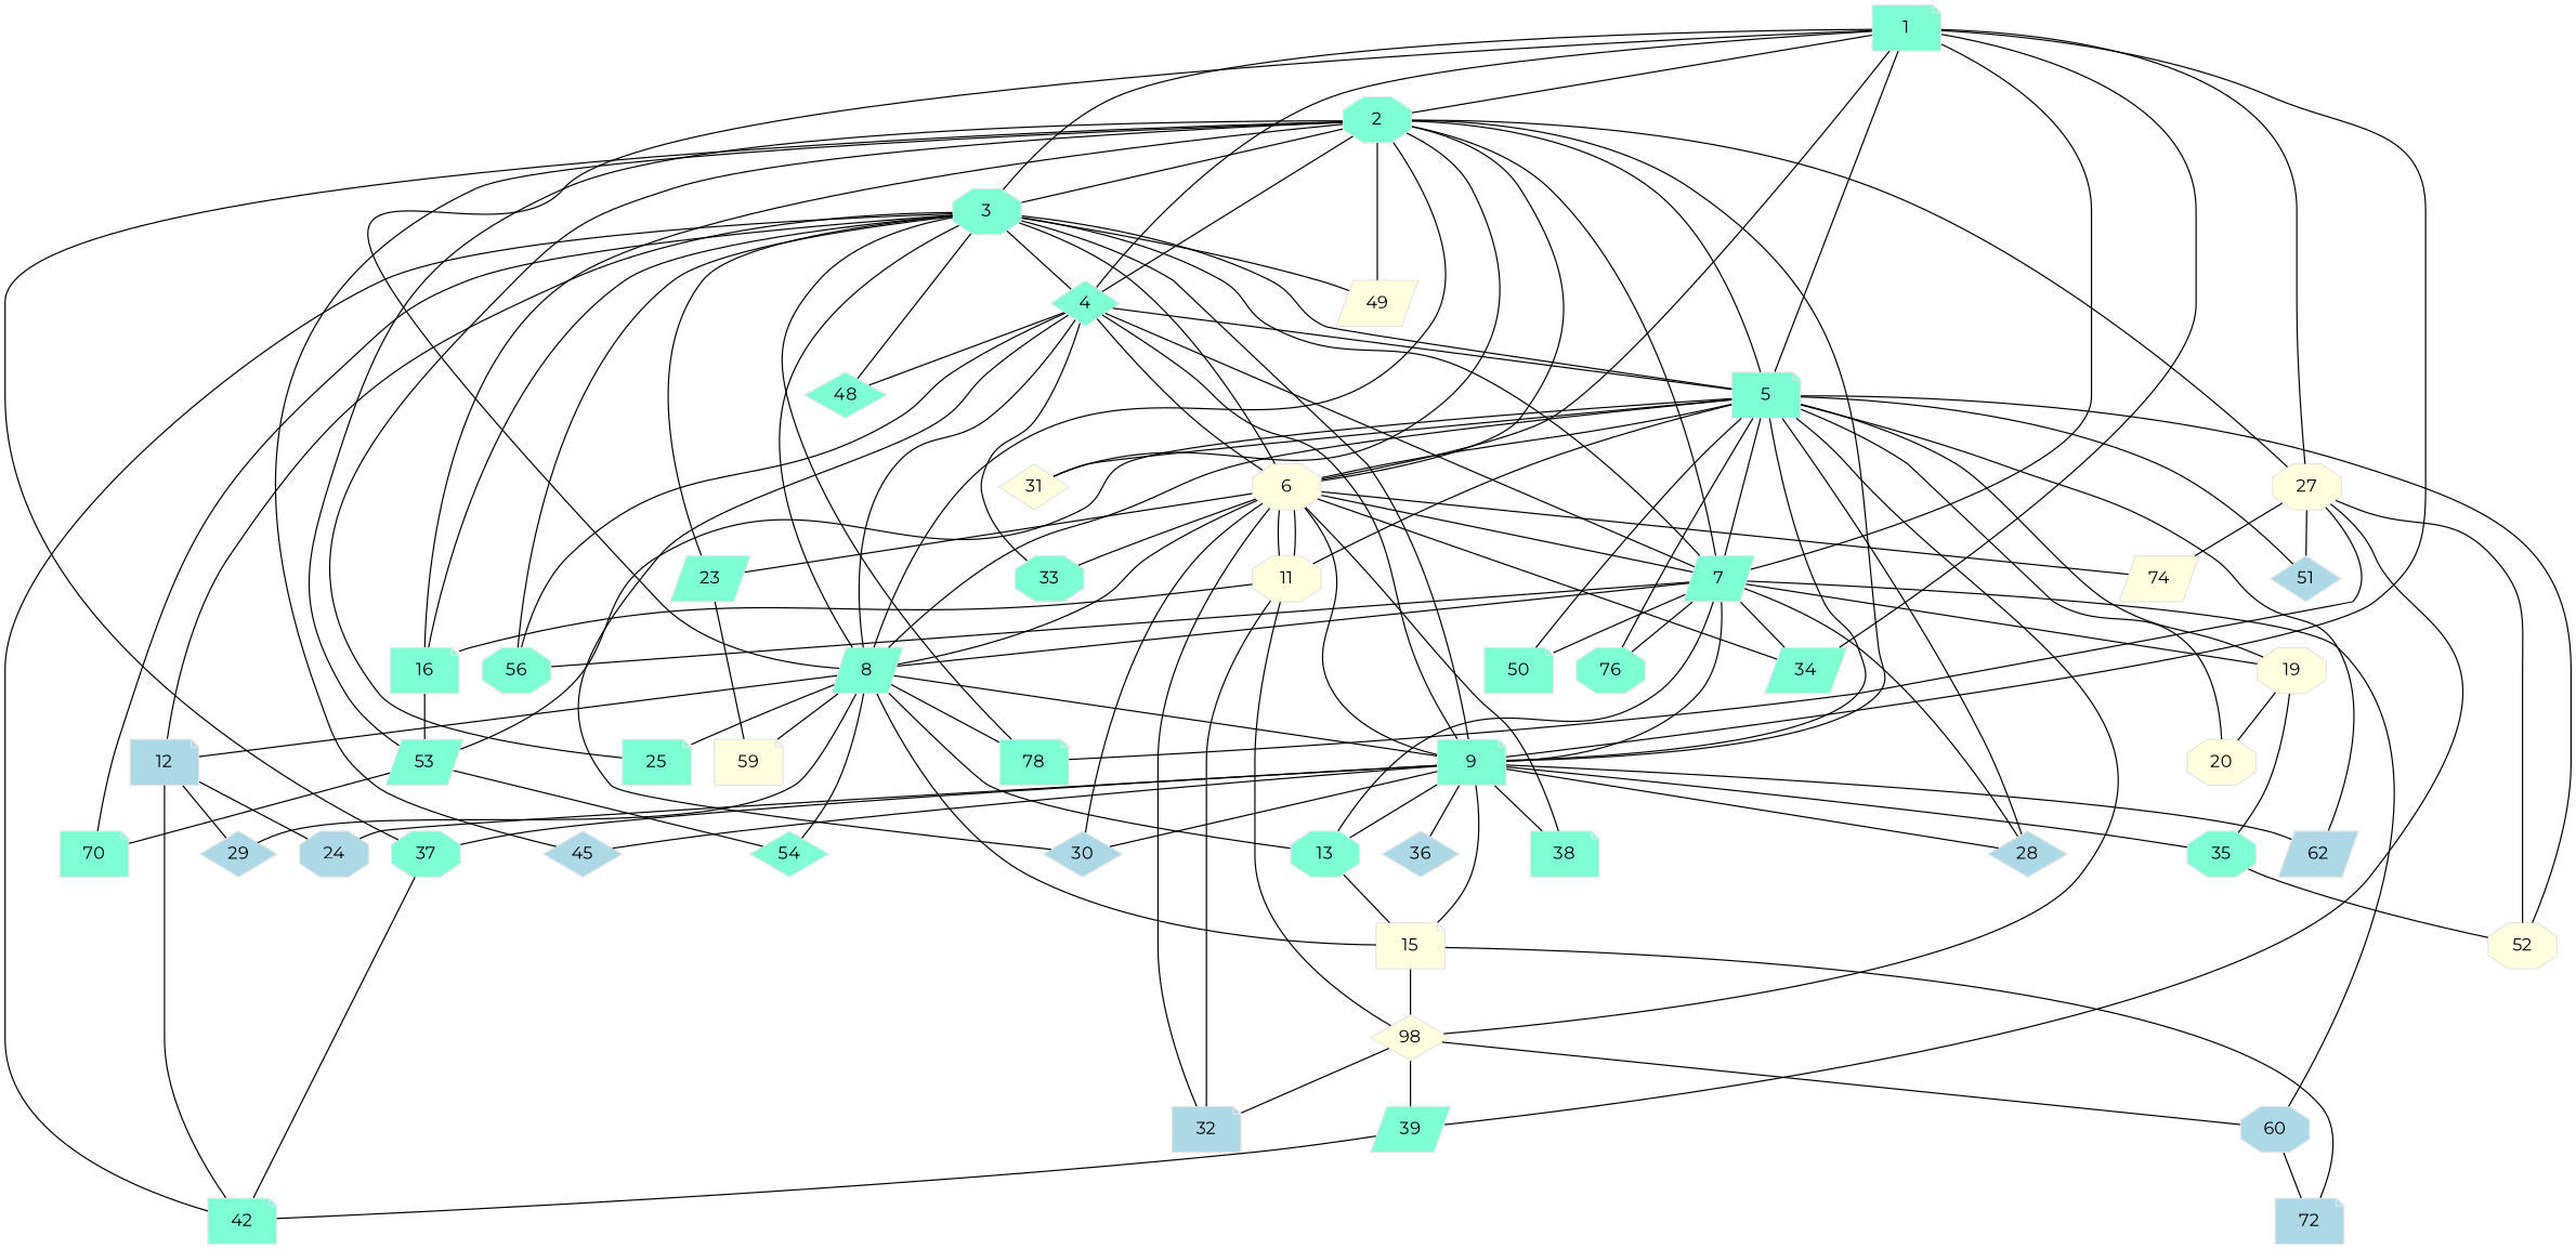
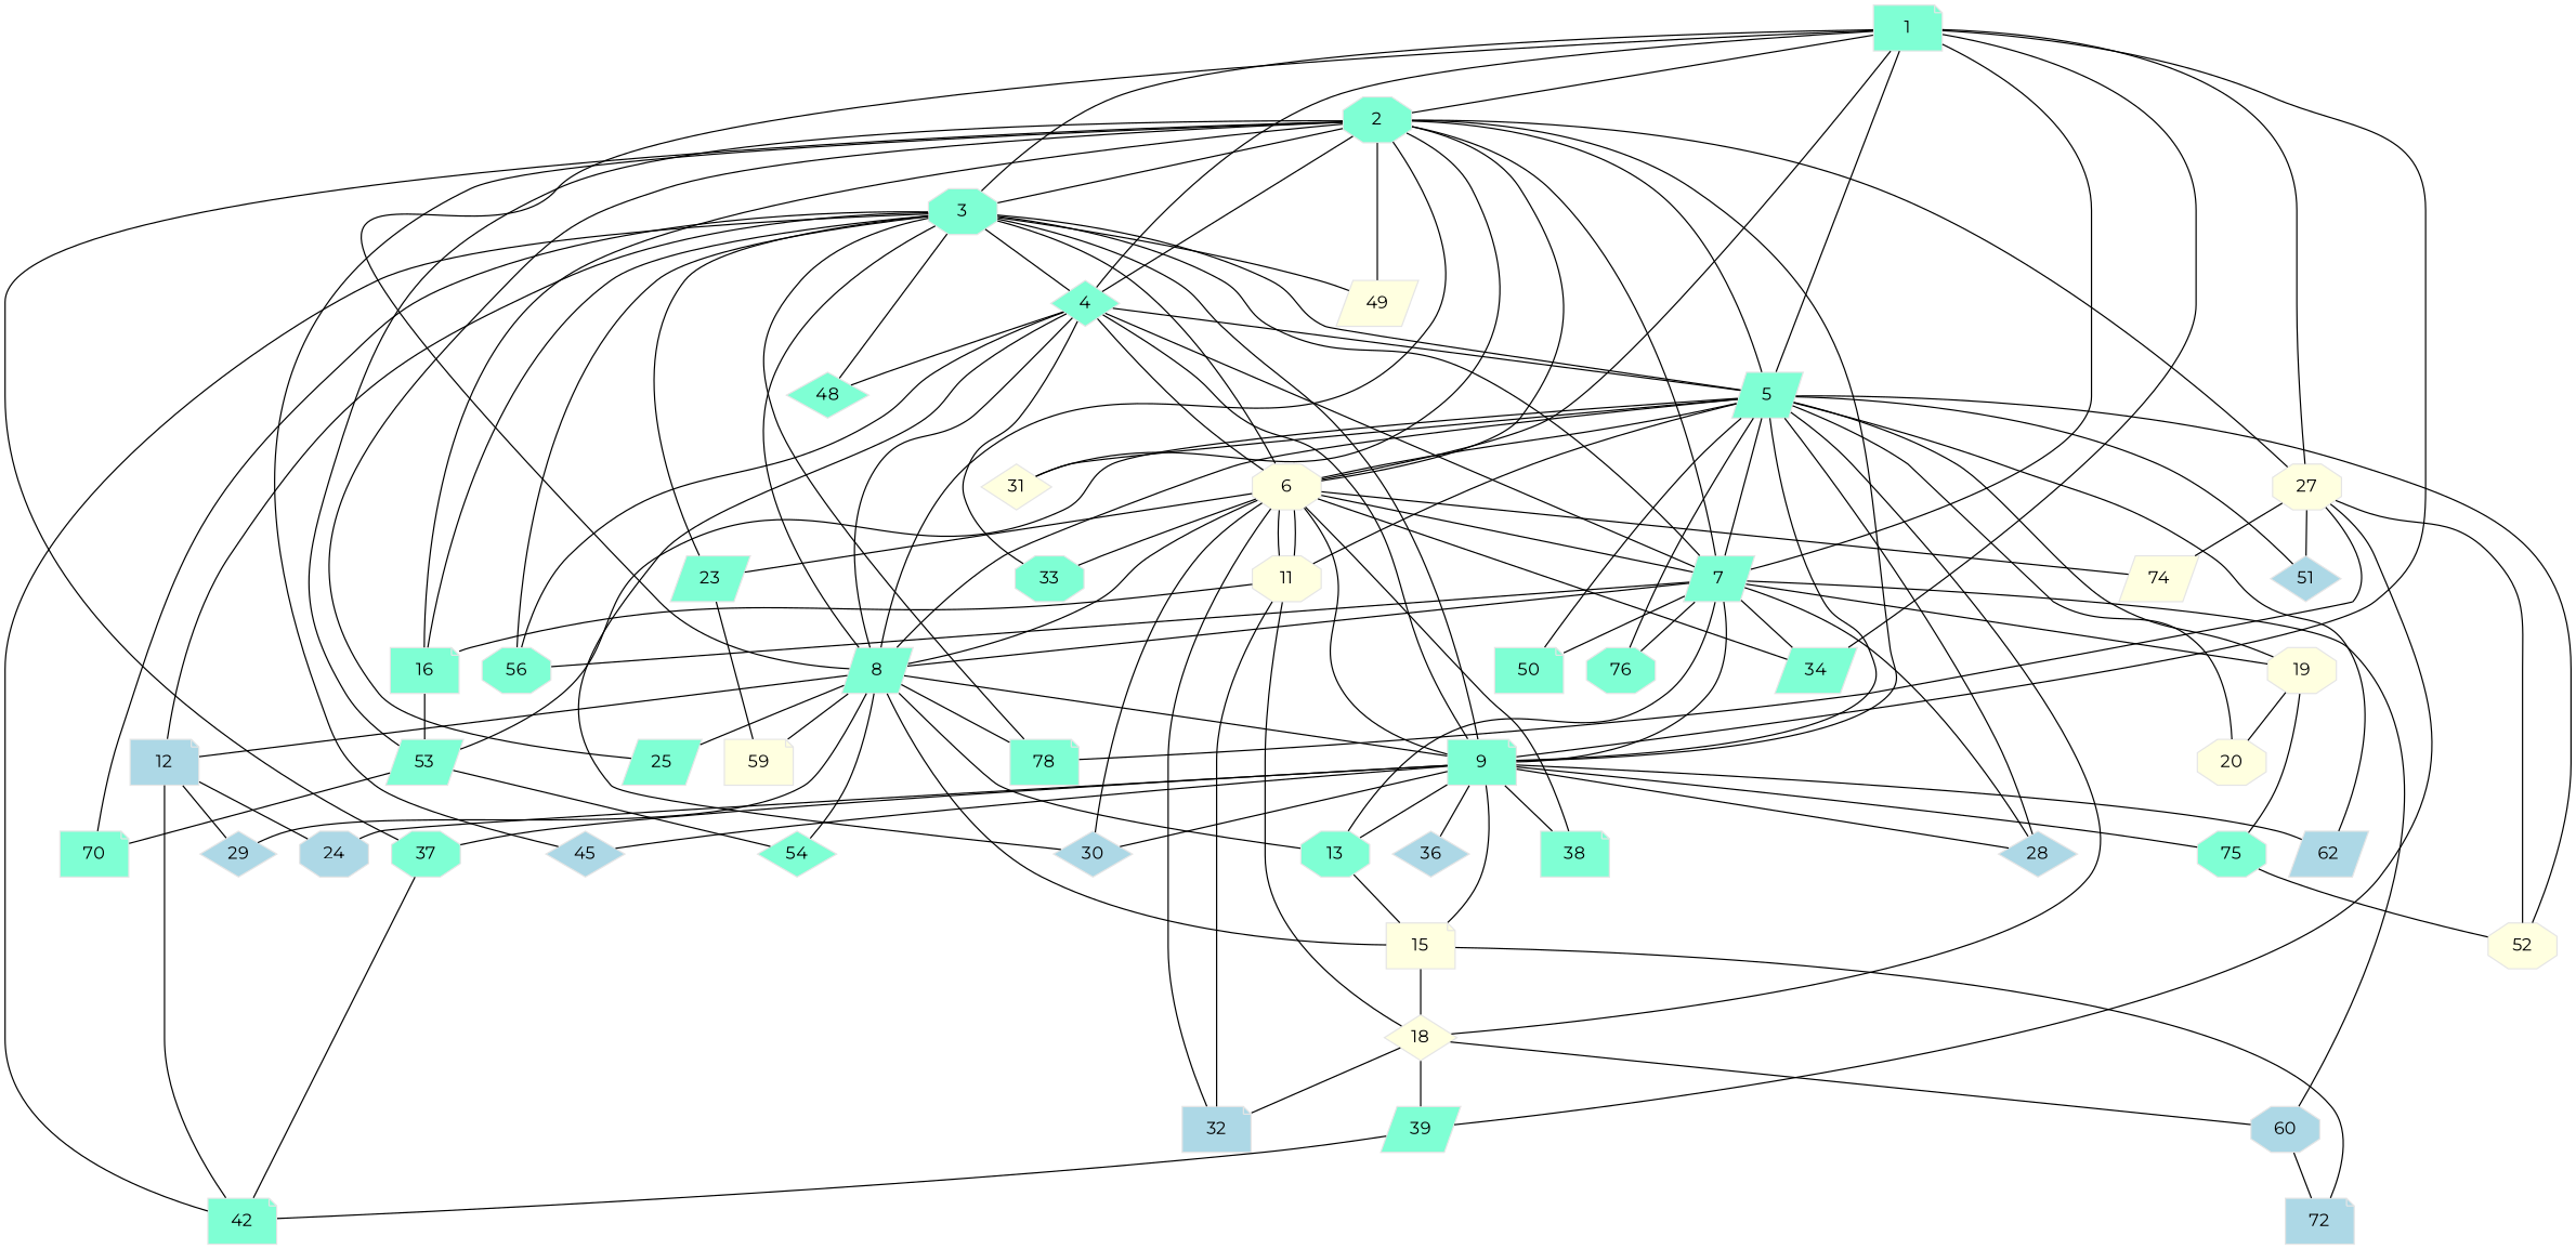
  graph {
    fontname=Montserrat
    node [color=gray90 fillcolor=aquamarine fontname=Montserrat shape=octagon style=filled]
    edge [fontname=Montserrat]
    2 [super="+22"]
    3 [super="+57"]
    4 [shape=diamond super="+55"]
-   5 [shape=note super="+10"]
+   5 [shape=parallelogram super="+10"]
    6 [fillcolor=lightyellow super="+21"]
    7 [shape=parallelogram super="+67"]
    8 [shape=parallelogram super="+46"]
    9 [shape=note super="+41"]
    27 [fillcolor=lightyellow super="+69"]
    16 [shape=note super="+61"]
-   25 [shape=note]
+   25 [shape=parallelogram]
    31 [fillcolor=lightyellow shape=diamond]
    37 [super="+64"]
    45 [fillcolor=lightblue shape=diamond]
    49 [fillcolor=lightyellow shape=parallelogram]
    53 [shape=parallelogram super="+65"]
    1 [shape=note]
    34 [shape=parallelogram super="+71"]
    12 [fillcolor=lightblue shape=note super="+17"]
    23 [shape=parallelogram]
    42 [shape=note super="+63"]
    48 [shape=diamond]
    n23 [label=78 shape=note super="+66"]
    70 [shape=note]
    56
    30 [fillcolor=lightblue shape=diamond super="+43"]
    33
    11 [fillcolor=lightyellow super="+44"]
-   18 [fillcolor=lightyellow shape=diamond super="+73" label=98]
+   18 [fillcolor=lightyellow shape=diamond super="+73"]
    19 [fillcolor=lightyellow super="+40"]
    20 [fillcolor=lightyellow]
    28 [fillcolor=lightblue shape=diamond super="+47"]
    50 [shape=note]
    51 [fillcolor=lightblue shape=diamond]
    52 [fillcolor=lightyellow super="+68"]
    62 [fillcolor=lightblue shape=parallelogram]
    76
    32 [fillcolor=lightblue shape=note super="+75"]
    38 [shape=note]
    74 [fillcolor=lightyellow shape=parallelogram]
    13 [super="+14"]
    60 [fillcolor=lightblue]
    15 [fillcolor=lightyellow shape=note super="+26"]
    29 [fillcolor=lightblue shape=diamond]
    54 [shape=diamond]
    59 [fillcolor=lightyellow shape=note]
    36 [fillcolor=lightblue shape=diamond]
    24 [fillcolor=lightblue]
-   35
+   35 [label=75]
    39 [shape=parallelogram]
    72 [fillcolor=lightblue shape=note]
    2 -- 3 [weight=2]
    2 -- 4 [weight=2]
    2 -- 5 [weight=2]
    2 -- 6
    2 -- 7
    2 -- 8
    2 -- 9
    2 -- 27
    2 -- 16
    2 -- 25
    2 -- 31
    2 -- 37
    2 -- 45
    2 -- 49
    2 -- 53
    3 -- 4
    3 -- 5 [weight=2]
    3 -- 6
    3 -- 7
    3 -- 8
    3 -- 9
    3 -- 16
    3 -- 49
    3 -- 12 [weight=2]
    3 -- 23
    3 -- 42
    3 -- 48
    3 -- n23
    3 -- 70
    3 -- 56
    4 -- 5 [weight=2]
    4 -- 6
    4 -- 7 [weight=2]
    4 -- 8
    4 -- 9
    4 -- 48
    4 -- 56
    4 -- 30
    4 -- 33
    5 -- 6 [weight=3]
    5 -- 7 [weight=2]
    5 -- 8 [weight=2]
    5 -- 9 [weight=2]
    5 -- 31
    5 -- 53
    5 -- 11
    5 -- 18
    5 -- 19 [weight=2]
    5 -- 20
    5 -- 28
    5 -- 50
    5 -- 51
    5 -- 52
    5 -- 62
    5 -- 76
    6 -- 7
    6 -- 8
    6 -- 9
    6 -- 34
    6 -- 23
    6 -- 30
    6 -- 33
    6 -- 11
    6 -- 11
    6 -- 32
    6 -- 38
    6 -- 74
    7 -- 8 [weight=2]
    7 -- 9
    7 -- 34
    7 -- 56
    7 -- 19
    7 -- 28
    7 -- 50
    7 -- 76
    7 -- 13
    7 -- 60
    8 -- 9
    8 -- 25
    8 -- 12
    8 -- n23
    8 -- 13
    8 -- 15
    8 -- 29
    8 -- 54
    8 -- 59
    9 -- 37
    9 -- 45
    9 -- 30
    9 -- 28
    9 -- 62
    9 -- 38
    9 -- 13
    9 -- 15
    9 -- 36
    9 -- 24
    9 -- 35
    27 -- n23
    27 -- 51
    27 -- 52
    27 -- 74
    27 -- 39
    16 -- 53
    37 -- 42
    53 -- 70
    53 -- 54
    1 -- 2
    1 -- 3
    1 -- 4
    1 -- 5 [weight=2]
    1 -- 6
    1 -- 7
    1 -- 8
    1 -- 9
    1 -- 27
    1 -- 34
    12 -- 42
    12 -- 29
    12 -- 24
    23 -- 59
    11 -- 16 [weight=2]
    11 -- 18
    11 -- 32
    18 -- 32
    18 -- 60
    18 -- 39
    19 -- 20
    19 -- 35
    13 -- 15
    60 -- 72
    15 -- 18
    15 -- 72
    35 -- 52
    39 -- 42
  }
